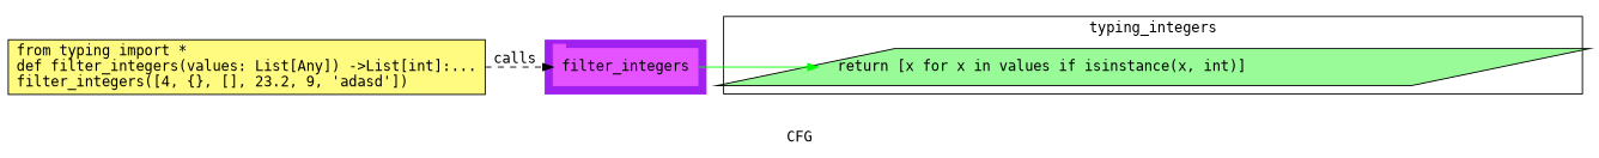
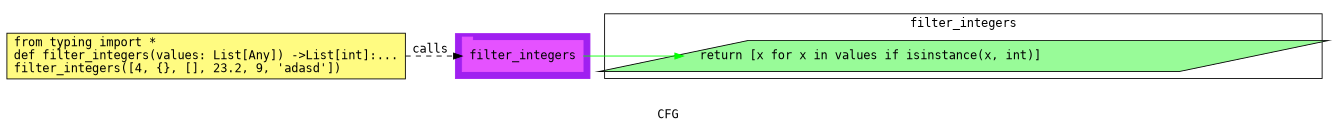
  digraph {
    compound=True
    fontname="DejaVu Sans Mono"
    label=CFG
    pack=False
    rankdir=LR
    ranksep=0.02
    node [fontname="DejaVu Sans Mono" style="filled,solid"]
    edge [fontname="DejaVu Sans Mono"]
    n1 [color="#E552FF" height=0.5 label=filter_integers linenum="[7]" shape=tab style=filled width=1.9444]
    n2 [fillcolor="#98fb98" height=0.5 label="return [x for x in values if isinstance(x, int)]\l" linenum="[5]" shape=parallelogram width=10.932]
    n3 [fillcolor="#FFFB81" height=0.73611 label="from typing import *\ldef filter_integers(values: List[Any]) ->List[int]:...\lfilter_integers([4, {}, [], 23.2, 9, 'adasd'])\l" linenum="[1]" shape=rectangle width=6.4167]
    subgraph cluster_1 {
      color=purple
      compound=true
      label=""
      shape=tab
      style=filled
      n1
    }
    subgraph cluster_2 {
-     label=typing_integers
+     label=filter_integers
      n2
    }
    n1 -> n2 [color=green]
    n3 -> n1 [label=calls style=dashed]
  }
